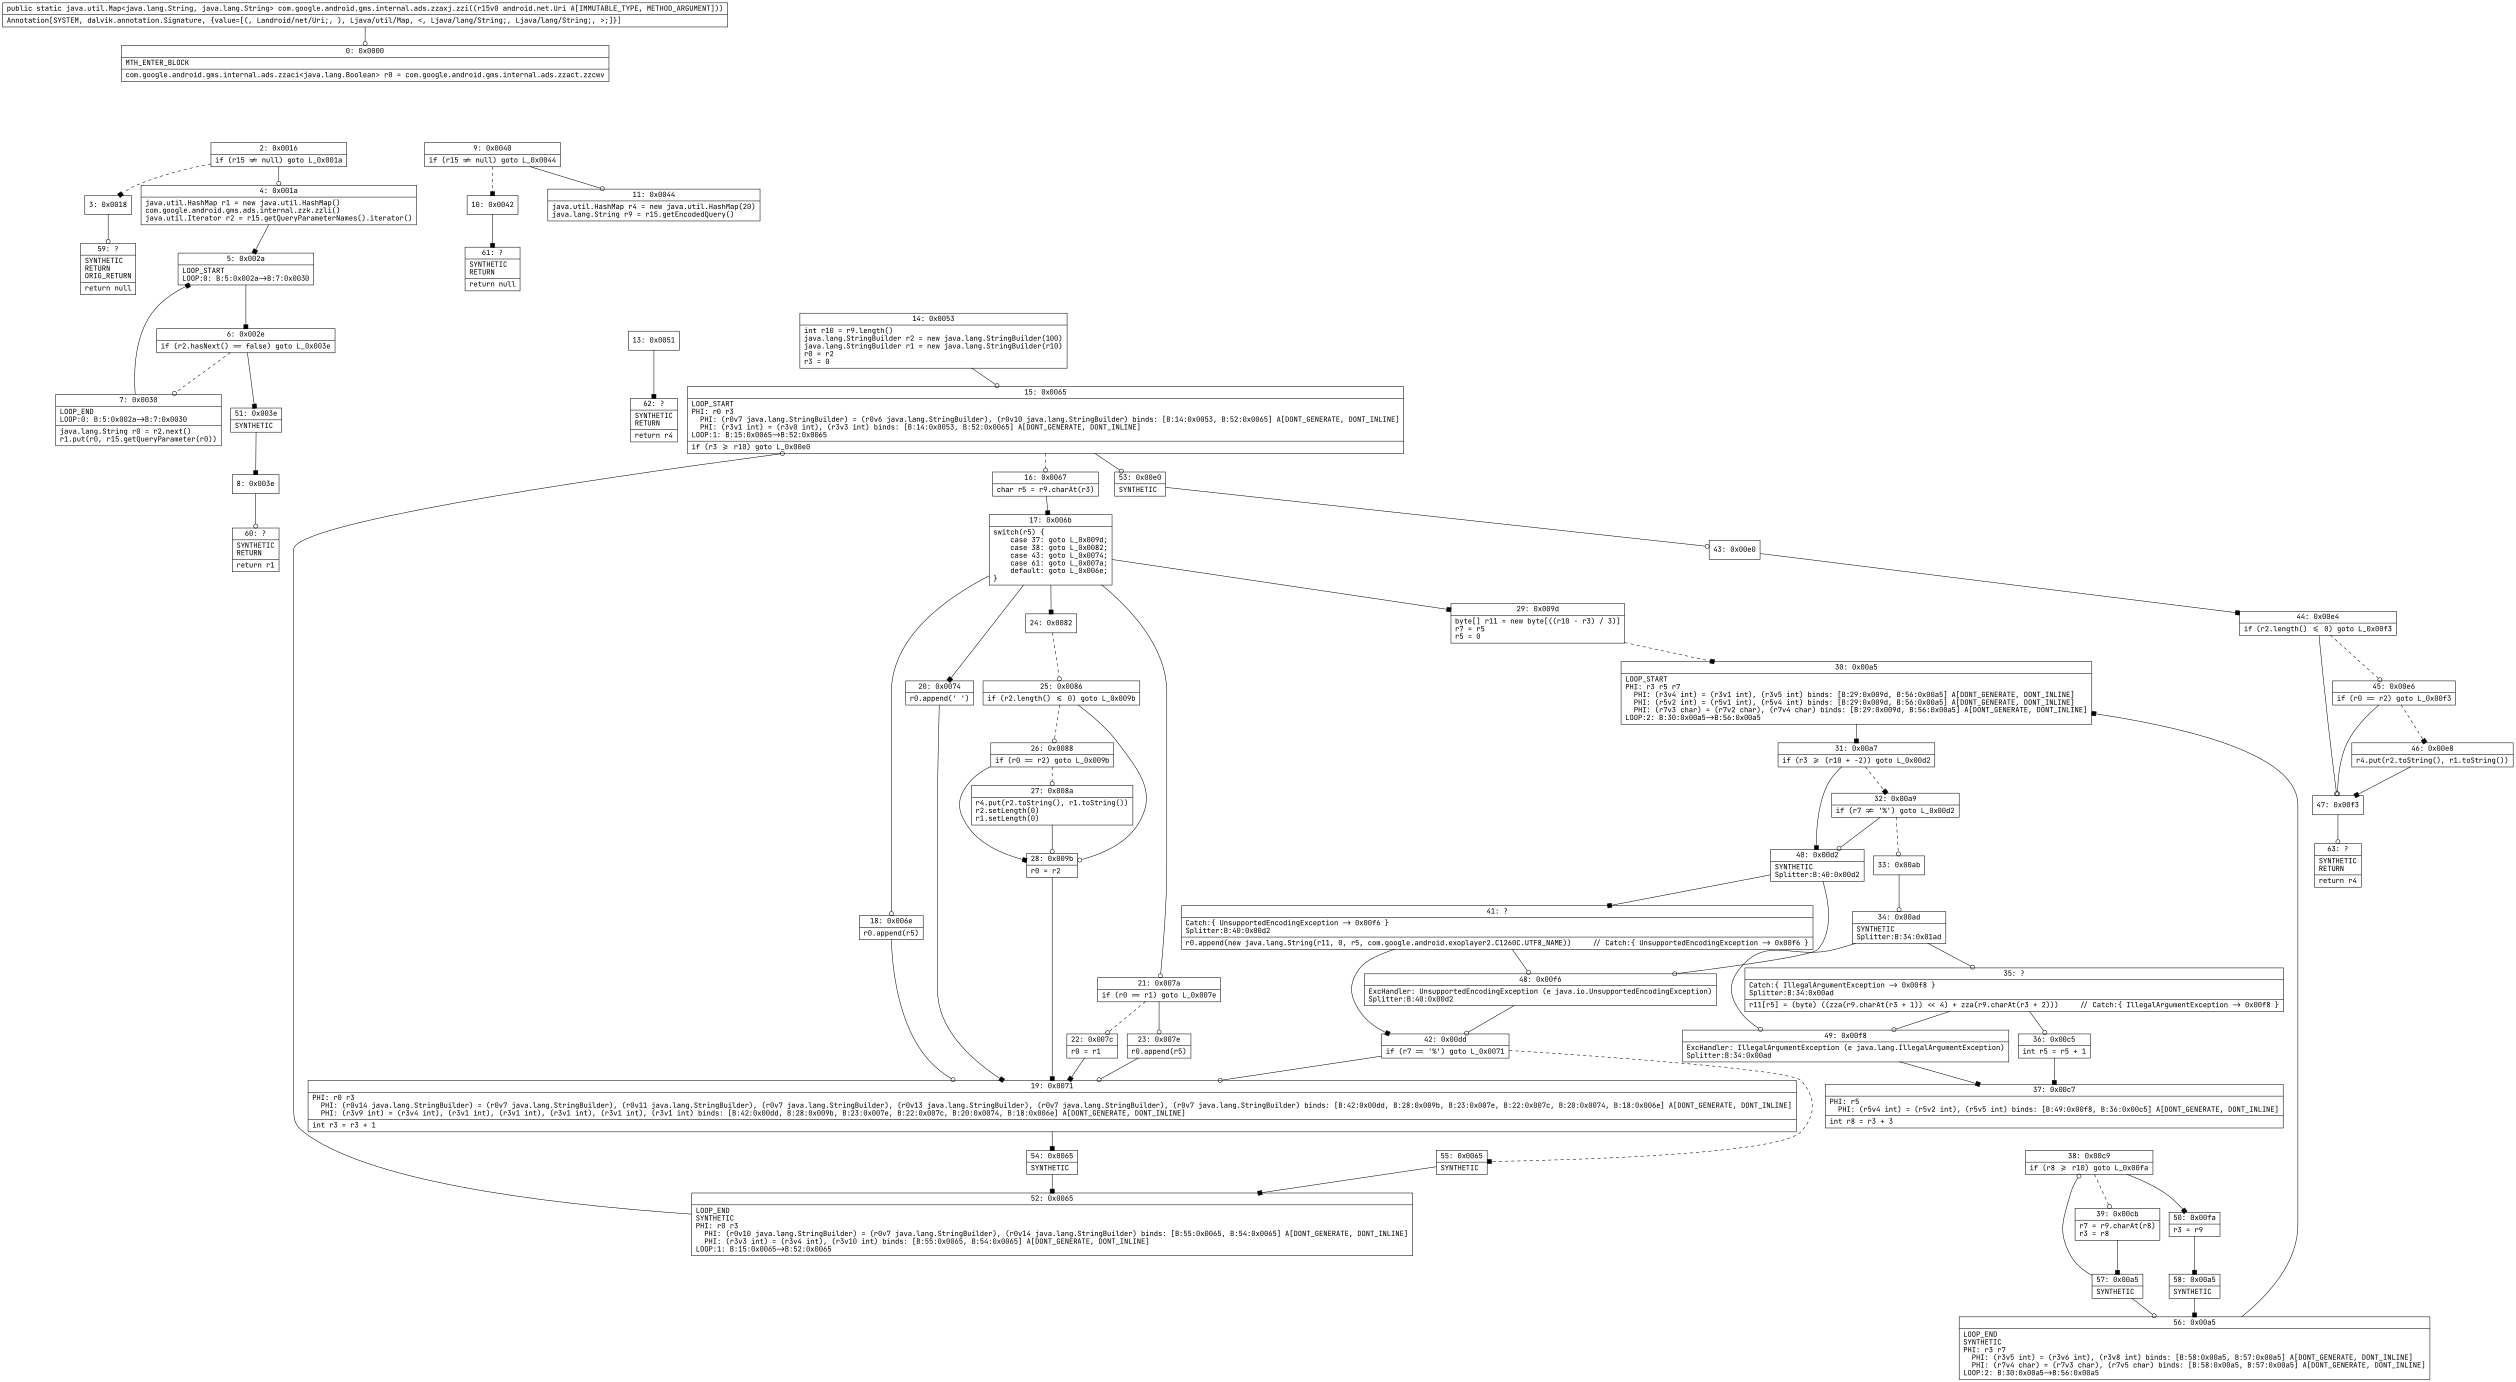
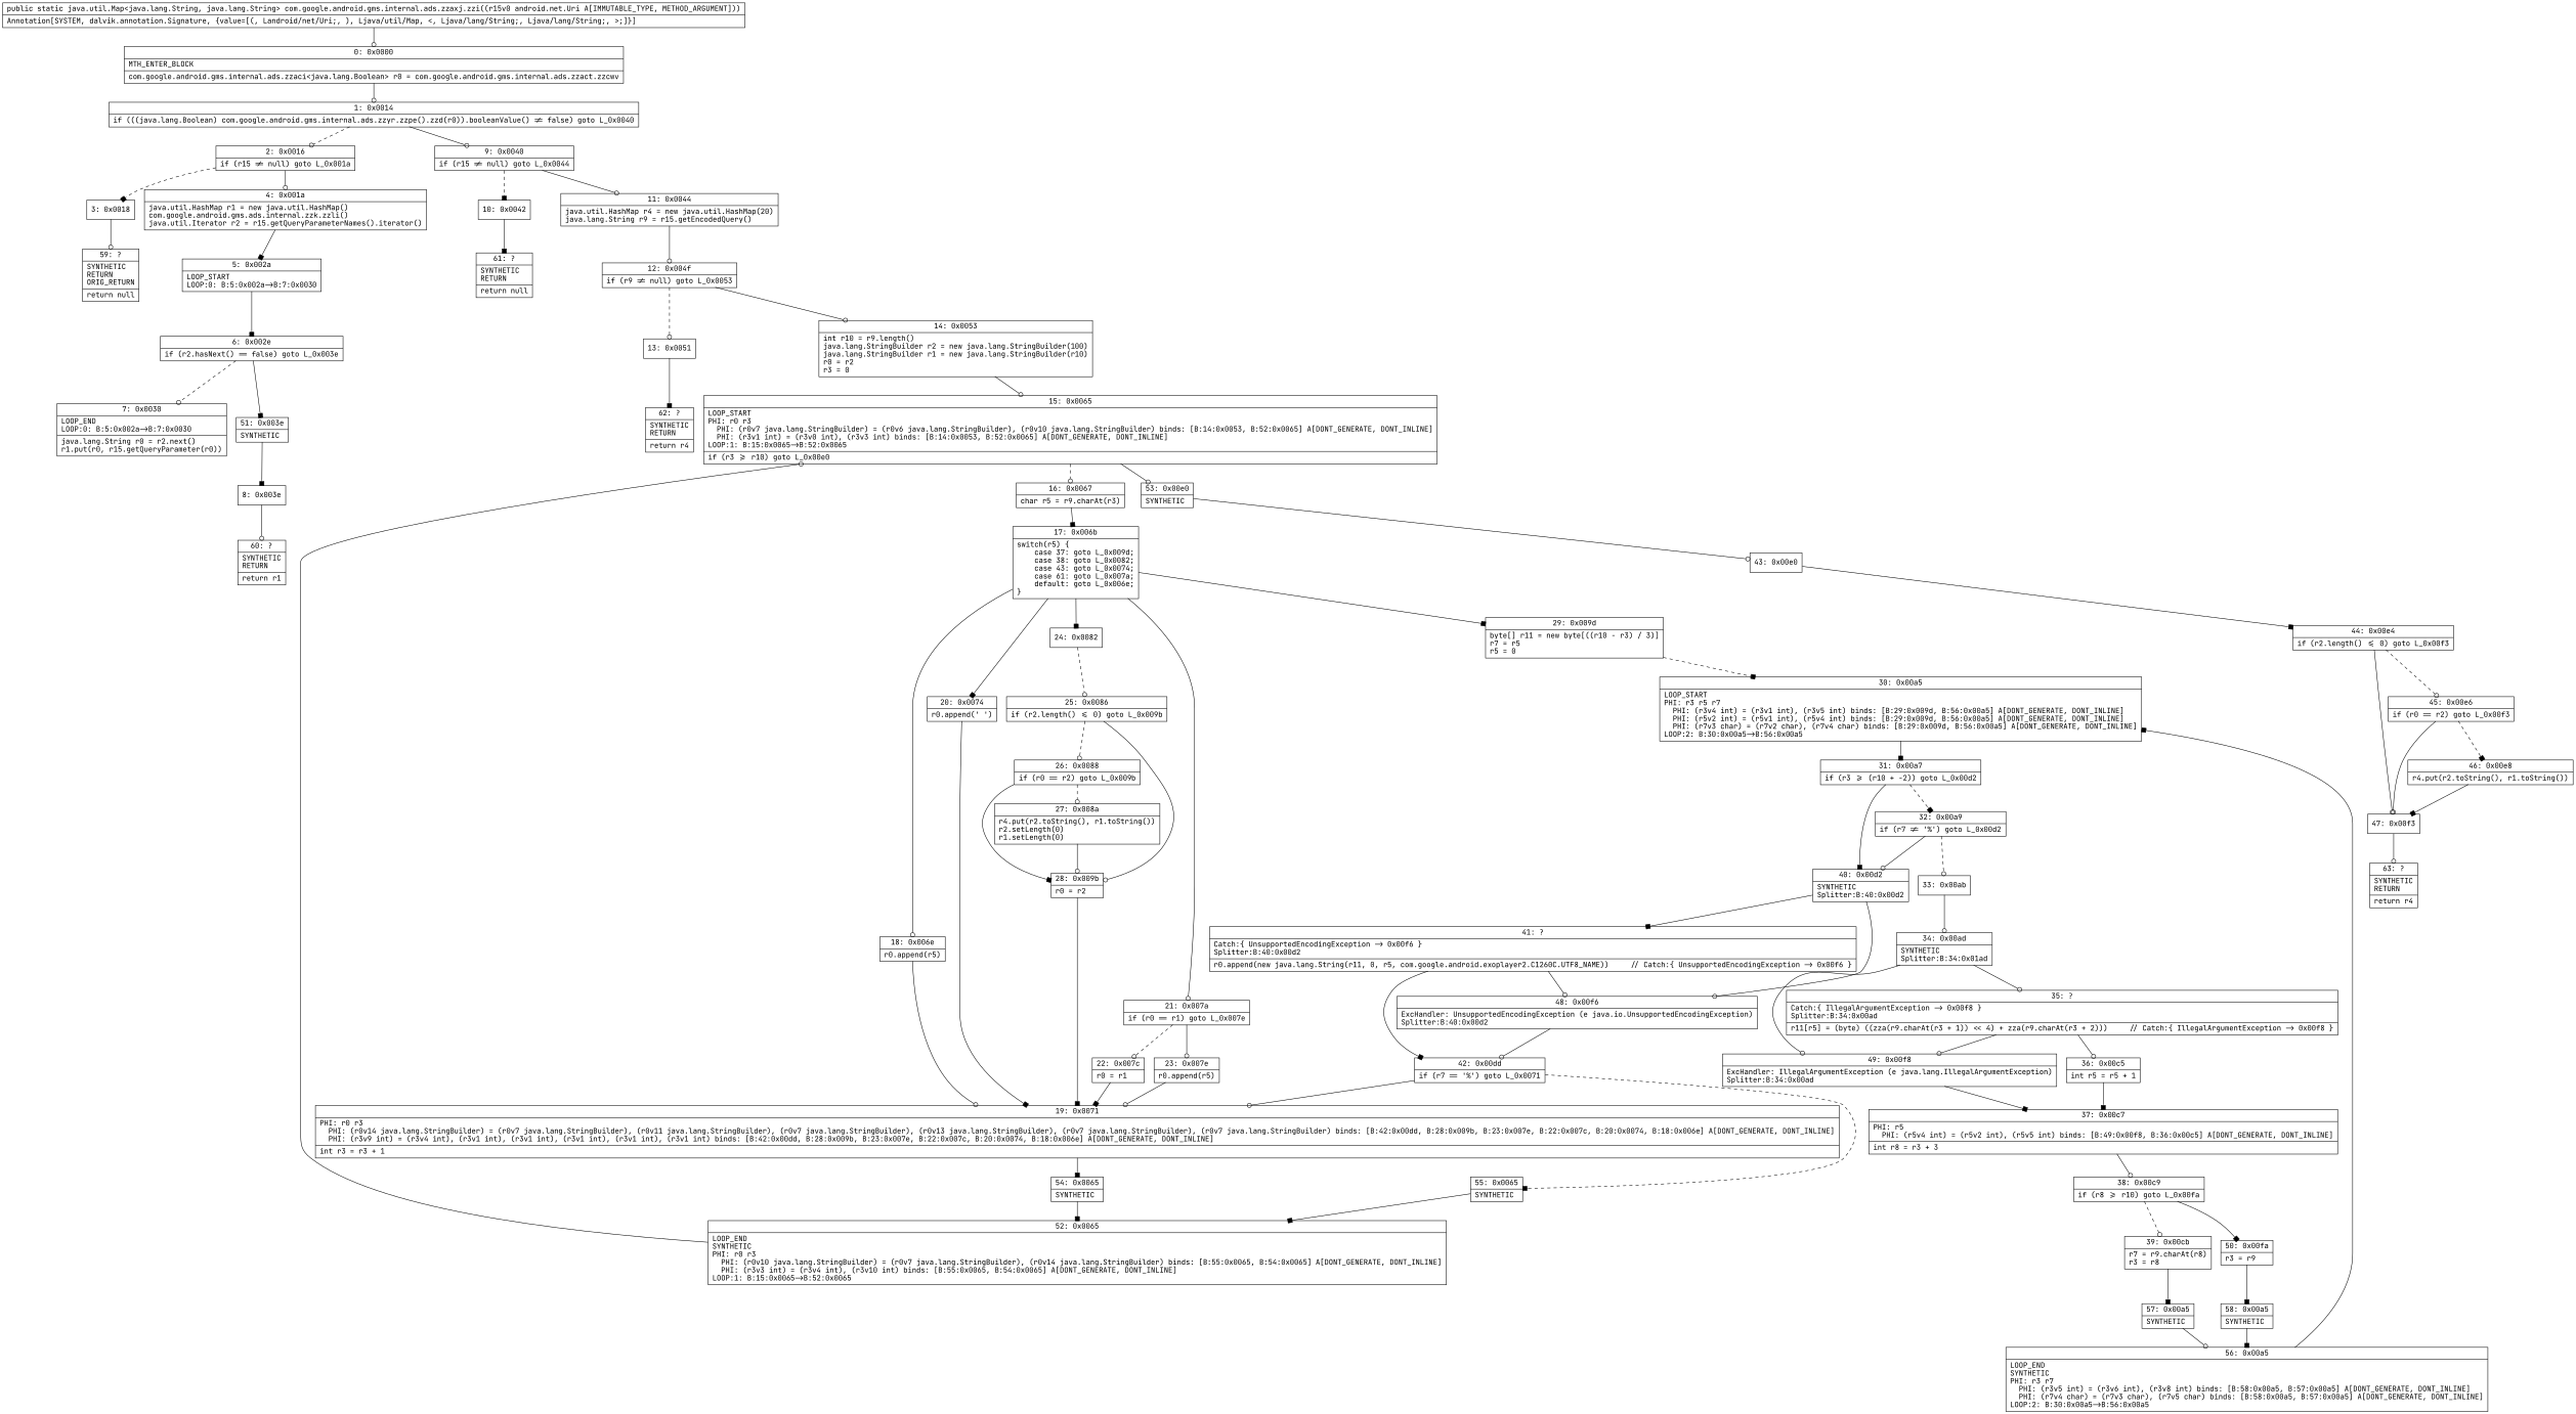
  digraph {
    fontname="JetBrains Mono"
    node [fontname="JetBrains Mono" shape=record]
    edge [arrowhead=odot fontname="JetBrains Mono"]
    n1 [label="{0\:\ 0x0000|MTH_ENTER_BLOCK\l|com.google.android.gms.internal.ads.zzaci\<java.lang.Boolean\> r0 = com.google.android.gms.internal.ads.zzact.zzcwv\l}"]
+   n2 [label="{1\:\ 0x0014|if (((java.lang.Boolean) com.google.android.gms.internal.ads.zzyr.zzpe().zzd(r0)).booleanValue() != false) goto L_0x0040\l}"]
    n3 [label="{2\:\ 0x0016|if (r15 != null) goto L_0x001a\l}"]
    n4 [label="{9\:\ 0x0040|if (r15 != null) goto L_0x0044\l}"]
    n5 [label="{3\:\ 0x0018}"]
    n6 [label="{4\:\ 0x001a|java.util.HashMap r1 = new java.util.HashMap()\lcom.google.android.gms.ads.internal.zzk.zzli()\ljava.util.Iterator r2 = r15.getQueryParameterNames().iterator()\l}"]
    n7 [label="{10\:\ 0x0042}"]
    n8 [label="{11\:\ 0x0044|java.util.HashMap r4 = new java.util.HashMap(20)\ljava.lang.String r9 = r15.getEncodedQuery()\l}"]
    n9 [label="{59\:\ ?|SYNTHETIC\lRETURN\lORIG_RETURN\l|return null\l}"]
    n10 [label="{5\:\ 0x002a|LOOP_START\lLOOP:0: B:5:0x002a\-\>B:7:0x0030\l}"]
    n11 [label="{6\:\ 0x002e|if (r2.hasNext() == false) goto L_0x003e\l}"]
    n12 [label="{7\:\ 0x0030|LOOP_END\lLOOP:0: B:5:0x002a\-\>B:7:0x0030\l|java.lang.String r0 = r2.next()\lr1.put(r0, r15.getQueryParameter(r0))\l}"]
    n13 [label="{51\:\ 0x003e|SYNTHETIC\l}"]
    n14 [label="{8\:\ 0x003e}"]
    n15 [label="{60\:\ ?|SYNTHETIC\lRETURN\l|return r1\l}"]
    n16 [label="{61\:\ ?|SYNTHETIC\lRETURN\l|return null\l}"]
+   n17 [label="{12\:\ 0x004f|if (r9 != null) goto L_0x0053\l}"]
    n18 [label="{13\:\ 0x0051}"]
    n19 [label="{14\:\ 0x0053|int r10 = r9.length()\ljava.lang.StringBuilder r2 = new java.lang.StringBuilder(100)\ljava.lang.StringBuilder r1 = new java.lang.StringBuilder(r10)\lr0 = r2\lr3 = 0\l}"]
    n20 [label="{62\:\ ?|SYNTHETIC\lRETURN\l|return r4\l}"]
    n21 [label="{15\:\ 0x0065|LOOP_START\lPHI: r0 r3 \l  PHI: (r0v7 java.lang.StringBuilder) = (r0v6 java.lang.StringBuilder), (r0v10 java.lang.StringBuilder) binds: [B:14:0x0053, B:52:0x0065] A[DONT_GENERATE, DONT_INLINE]\l  PHI: (r3v1 int) = (r3v0 int), (r3v3 int) binds: [B:14:0x0053, B:52:0x0065] A[DONT_GENERATE, DONT_INLINE]\lLOOP:1: B:15:0x0065\-\>B:52:0x0065\l|if (r3 \>= r10) goto L_0x00e0\l}"]
    n22 [label="{16\:\ 0x0067|char r5 = r9.charAt(r3)\l}"]
    n23 [label="{53\:\ 0x00e0|SYNTHETIC\l}"]
    n24 [label="{17\:\ 0x006b|switch(r5) \{\l    case 37: goto L_0x009d;\l    case 38: goto L_0x0082;\l    case 43: goto L_0x0074;\l    case 61: goto L_0x007a;\l    default: goto L_0x006e;\l\}\l}"]
    n25 [label="{43\:\ 0x00e0}"]
    n26 [label="{18\:\ 0x006e|r0.append(r5)\l}"]
    n27 [label="{20\:\ 0x0074|r0.append(' ')\l}"]
    n28 [label="{21\:\ 0x007a|if (r0 == r1) goto L_0x007e\l}"]
    n29 [label="{24\:\ 0x0082}"]
    n30 [label="{29\:\ 0x009d|byte[] r11 = new byte[((r10 \- r3) \/ 3)]\lr7 = r5\lr5 = 0\l}"]
    n31 [label="{19\:\ 0x0071|PHI: r0 r3 \l  PHI: (r0v14 java.lang.StringBuilder) = (r0v7 java.lang.StringBuilder), (r0v11 java.lang.StringBuilder), (r0v7 java.lang.StringBuilder), (r0v13 java.lang.StringBuilder), (r0v7 java.lang.StringBuilder), (r0v7 java.lang.StringBuilder) binds: [B:42:0x00dd, B:28:0x009b, B:23:0x007e, B:22:0x007c, B:20:0x0074, B:18:0x006e] A[DONT_GENERATE, DONT_INLINE]\l  PHI: (r3v9 int) = (r3v4 int), (r3v1 int), (r3v1 int), (r3v1 int), (r3v1 int), (r3v1 int) binds: [B:42:0x00dd, B:28:0x009b, B:23:0x007e, B:22:0x007c, B:20:0x0074, B:18:0x006e] A[DONT_GENERATE, DONT_INLINE]\l|int r3 = r3 + 1\l}"]
    n32 [label="{22\:\ 0x007c|r0 = r1\l}"]
    n33 [label="{23\:\ 0x007e|r0.append(r5)\l}"]
    n34 [label="{25\:\ 0x0086|if (r2.length() \<= 0) goto L_0x009b\l}"]
    n35 [label="{30\:\ 0x00a5|LOOP_START\lPHI: r3 r5 r7 \l  PHI: (r3v4 int) = (r3v1 int), (r3v5 int) binds: [B:29:0x009d, B:56:0x00a5] A[DONT_GENERATE, DONT_INLINE]\l  PHI: (r5v2 int) = (r5v1 int), (r5v4 int) binds: [B:29:0x009d, B:56:0x00a5] A[DONT_GENERATE, DONT_INLINE]\l  PHI: (r7v3 char) = (r7v2 char), (r7v4 char) binds: [B:29:0x009d, B:56:0x00a5] A[DONT_GENERATE, DONT_INLINE]\lLOOP:2: B:30:0x00a5\-\>B:56:0x00a5\l}"]
    n36 [label="{54\:\ 0x0065|SYNTHETIC\l}"]
    n37 [label="{52\:\ 0x0065|LOOP_END\lSYNTHETIC\lPHI: r0 r3 \l  PHI: (r0v10 java.lang.StringBuilder) = (r0v7 java.lang.StringBuilder), (r0v14 java.lang.StringBuilder) binds: [B:55:0x0065, B:54:0x0065] A[DONT_GENERATE, DONT_INLINE]\l  PHI: (r3v3 int) = (r3v4 int), (r3v10 int) binds: [B:55:0x0065, B:54:0x0065] A[DONT_GENERATE, DONT_INLINE]\lLOOP:1: B:15:0x0065\-\>B:52:0x0065\l}"]
    n38 [label="{26\:\ 0x0088|if (r0 == r2) goto L_0x009b\l}"]
    n39 [label="{28\:\ 0x009b|r0 = r2\l}"]
    n40 [label="{27\:\ 0x008a|r4.put(r2.toString(), r1.toString())\lr2.setLength(0)\lr1.setLength(0)\l}"]
    n41 [label="{31\:\ 0x00a7|if (r3 \>= (r10 + \-2)) goto L_0x00d2\l}"]
    n42 [label="{32\:\ 0x00a9|if (r7 != '%') goto L_0x00d2\l}"]
    n43 [label="{40\:\ 0x00d2|SYNTHETIC\lSplitter:B:40:0x00d2\l}"]
    n44 [label="{33\:\ 0x00ab}"]
    n45 [label="{41\:\ ?|Catch:\{ UnsupportedEncodingException \-\> 0x00f6 \}\lSplitter:B:40:0x00d2\l|r0.append(new java.lang.String(r11, 0, r5, com.google.android.exoplayer2.C1260C.UTF8_NAME))     \/\/ Catch:\{ UnsupportedEncodingException \-\> 0x00f6 \}\l}"]
    n46 [label="{48\:\ 0x00f6|ExcHandler: UnsupportedEncodingException (e java.io.UnsupportedEncodingException)\lSplitter:B:40:0x00d2\l}"]
    n47 [label="{34\:\ 0x00ad|SYNTHETIC\lSplitter:B:34:0x01ad\l}"]
    n48 [label="{35\:\ ?|Catch:\{ IllegalArgumentException \-\> 0x00f8 \}\lSplitter:B:34:0x00ad\l|r11[r5] = (byte) ((zza(r9.charAt(r3 + 1)) \<\< 4) + zza(r9.charAt(r3 + 2)))     \/\/ Catch:\{ IllegalArgumentException \-\> 0x00f8 \}\l}"]
    n49 [label="{49\:\ 0x00f8|ExcHandler: IllegalArgumentException (e java.lang.IllegalArgumentException)\lSplitter:B:34:0x00ad\l}"]
    n50 [label="{36\:\ 0x00c5|int r5 = r5 + 1\l}"]
    n51 [label="{37\:\ 0x00c7|PHI: r5 \l  PHI: (r5v4 int) = (r5v2 int), (r5v5 int) binds: [B:49:0x00f8, B:36:0x00c5] A[DONT_GENERATE, DONT_INLINE]\l|int r8 = r3 + 3\l}"]
    n52 [label="{38\:\ 0x00c9|if (r8 \>= r10) goto L_0x00fa\l}"]
    n53 [label="{39\:\ 0x00cb|r7 = r9.charAt(r8)\lr3 = r8\l}"]
    n54 [label="{50\:\ 0x00fa|r3 = r9\l}"]
    n55 [label="{57\:\ 0x00a5|SYNTHETIC\l}"]
    n56 [label="{58\:\ 0x00a5|SYNTHETIC\l}"]
    n57 [label="{56\:\ 0x00a5|LOOP_END\lSYNTHETIC\lPHI: r3 r7 \l  PHI: (r3v5 int) = (r3v6 int), (r3v8 int) binds: [B:58:0x00a5, B:57:0x00a5] A[DONT_GENERATE, DONT_INLINE]\l  PHI: (r7v4 char) = (r7v3 char), (r7v5 char) binds: [B:58:0x00a5, B:57:0x00a5] A[DONT_GENERATE, DONT_INLINE]\lLOOP:2: B:30:0x00a5\-\>B:56:0x00a5\l}"]
    n58 [label="{42\:\ 0x00dd|if (r7 == '%') goto L_0x0071\l}"]
    n59 [label="{55\:\ 0x0065|SYNTHETIC\l}"]
    n60 [label="{44\:\ 0x00e4|if (r2.length() \<= 0) goto L_0x00f3\l}"]
    n61 [label="{45\:\ 0x00e6|if (r0 == r2) goto L_0x00f3\l}"]
    n62 [label="{47\:\ 0x00f3}"]
    n63 [label="{46\:\ 0x00e8|r4.put(r2.toString(), r1.toString())\l}"]
    n64 [label="{63\:\ ?|SYNTHETIC\lRETURN\l|return r4\l}"]
    n65 [label="{public static java.util.Map\<java.lang.String, java.lang.String\> com.google.android.gms.internal.ads.zzaxj.zzi((r15v0 android.net.Uri A[IMMUTABLE_TYPE, METHOD_ARGUMENT]))  | Annotation[SYSTEM, dalvik.annotation.Signature, \{value=[(, Landroid\/net\/Uri;, ), Ljava\/util\/Map, \<, Ljava\/lang\/String;, Ljava\/lang\/String;, \>;]\}]\l}"]
+   n1 -> n2
+   n2 -> n3 [style=dashed]
+   n2 -> n4
    n3 -> n5 [arrowhead=box style=dashed]
    n3 -> n6
    n4 -> n7 [arrowhead=box style=dashed]
    n4 -> n8
    n5 -> n9
    n6 -> n10 [arrowhead=box]
    n7 -> n16 [arrowhead=box]
+   n8 -> n17
    n10 -> n11 [arrowhead=box]
    n11 -> n12 [style=dashed]
    n11 -> n13 [arrowhead=box]
-   n12 -> n10 [arrowhead=box]
    n13 -> n14 [arrowhead=box]
    n14 -> n15
+   n17 -> n18 [style=dashed]
+   n17 -> n19
    n18 -> n20 [arrowhead=box]
    n19 -> n21
    n21 -> n22 [style=dashed]
    n21 -> n23
    n22 -> n24 [arrowhead=box]
    n23 -> n25
    n24 -> n26
    n24 -> n27 [arrowhead=box]
    n24 -> n28
    n24 -> n29 [arrowhead=box]
    n24 -> n30 [arrowhead=box]
    n25 -> n60 [arrowhead=box]
    n26 -> n31
    n27 -> n31 [arrowhead=box]
    n28 -> n32 [style=dashed]
    n28 -> n33
    n29 -> n34 [style=dashed]
    n30 -> n35 [arrowhead=box style=dashed]
    n31 -> n36 [arrowhead=box]
    n32 -> n31 [arrowhead=box]
    n33 -> n31
    n34 -> n38 [style=dashed]
    n34 -> n39
    n35 -> n41 [arrowhead=box]
    n36 -> n37 [arrowhead=box]
    n37 -> n21
    n38 -> n39 [arrowhead=box]
    n38 -> n40 [style=dashed]
    n39 -> n31 [arrowhead=box]
    n40 -> n39
    n41 -> n42 [arrowhead=box style=dashed]
    n41 -> n43 [arrowhead=box]
    n42 -> n43
    n42 -> n44 [style=dashed]
    n43 -> n45 [arrowhead=box]
    n43 -> n46
    n44 -> n47
    n45 -> n46
    n45 -> n58 [arrowhead=box]
    n46 -> n58
    n47 -> n48
    n47 -> n49
    n48 -> n49
    n48 -> n50
    n49 -> n51 [arrowhead=box]
    n50 -> n51 [arrowhead=box]
-   n55 -> n52
+   n51 -> n52
    n52 -> n53 [style=dashed]
    n52 -> n54 [arrowhead=box]
    n53 -> n55 [arrowhead=box]
    n54 -> n56 [arrowhead=box]
    n55 -> n57
    n56 -> n57 [arrowhead=box]
    n57 -> n35 [arrowhead=box]
    n58 -> n31
    n58 -> n59 [arrowhead=box style=dashed]
    n59 -> n37 [arrowhead=box]
    n60 -> n61 [style=dashed]
    n60 -> n62
    n61 -> n62
    n61 -> n63 [arrowhead=box style=dashed]
    n62 -> n64
    n63 -> n62 [arrowhead=box]
    n65 -> n1
  }
